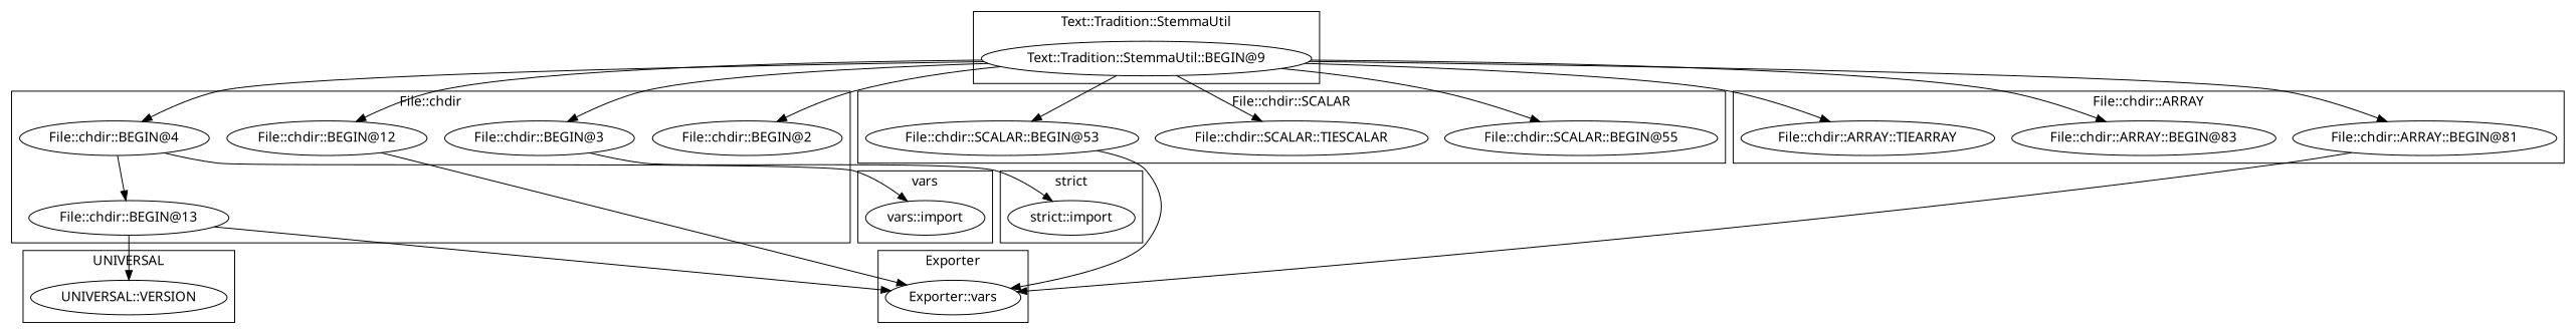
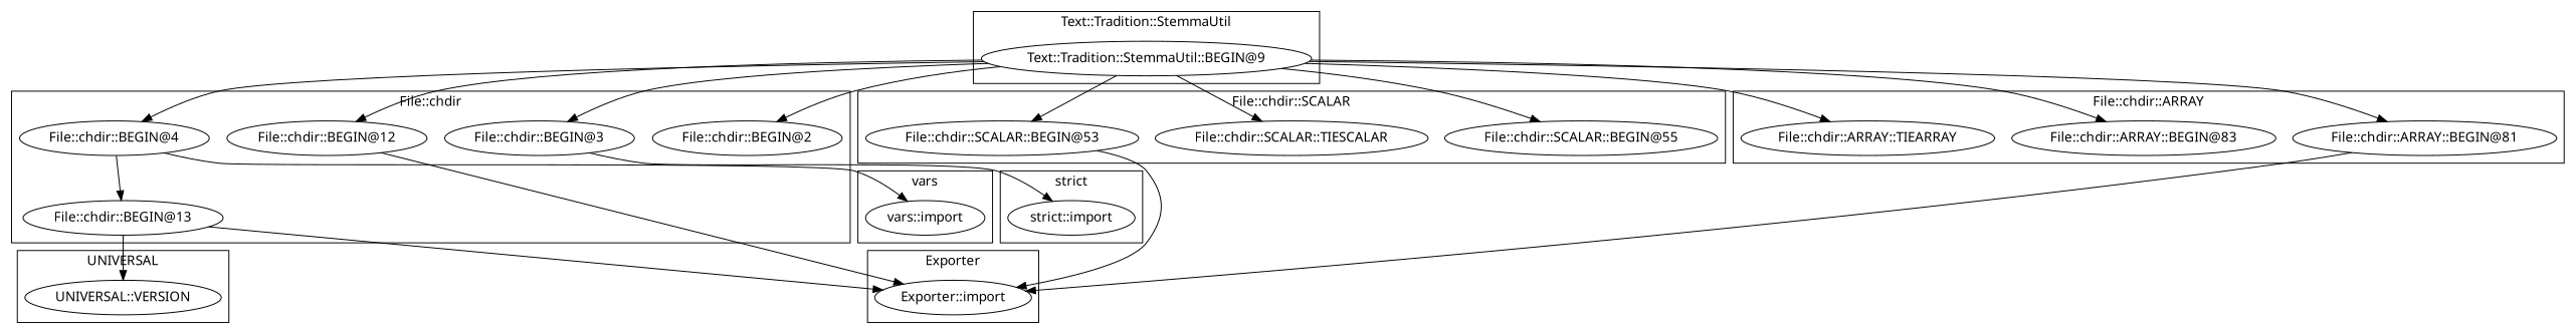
  digraph {
    fontname="Noto Sans"
    node [fontname="Noto Sans"]
    edge [fontname="Noto Sans"]
    "File::chdir::BEGIN@12"
    "File::chdir::BEGIN@4"
    "File::chdir::BEGIN@2"
    "File::chdir::BEGIN@13"
    "File::chdir::BEGIN@3"
    "File::chdir::SCALAR::TIESCALAR"
    "File::chdir::SCALAR::BEGIN@53"
    "File::chdir::SCALAR::BEGIN@55"
    "File::chdir::ARRAY::BEGIN@83"
    "File::chdir::ARRAY::TIEARRAY"
    "File::chdir::ARRAY::BEGIN@81"
    "UNIVERSAL::VERSION"
-   "Exporter::import" [label="Exporter::vars"]
+   "Exporter::import"
    "Text::Tradition::StemmaUtil::BEGIN@9"
    "vars::import"
    "strict::import"
    subgraph cluster_1 {
      label="File::chdir"
      "File::chdir::BEGIN@12"
      "File::chdir::BEGIN@4"
      "File::chdir::BEGIN@2"
      "File::chdir::BEGIN@13"
      "File::chdir::BEGIN@3"
    }
    subgraph cluster_2 {
      label="File::chdir::SCALAR"
      "File::chdir::SCALAR::TIESCALAR"
      "File::chdir::SCALAR::BEGIN@53"
      "File::chdir::SCALAR::BEGIN@55"
    }
    subgraph cluster_3 {
      label="File::chdir::ARRAY"
      "File::chdir::ARRAY::BEGIN@83"
      "File::chdir::ARRAY::TIEARRAY"
      "File::chdir::ARRAY::BEGIN@81"
    }
    subgraph cluster_4 {
      label=UNIVERSAL
      "UNIVERSAL::VERSION"
    }
    subgraph cluster_5 {
      label=Exporter
      "Exporter::import"
    }
    subgraph cluster_6 {
      label="Text::Tradition::StemmaUtil"
      "Text::Tradition::StemmaUtil::BEGIN@9"
    }
    subgraph cluster_7 {
      label=vars
      "vars::import"
    }
    subgraph cluster_8 {
      label="strict"
      "strict::import"
    }
    "File::chdir::BEGIN@12" -> "Exporter::import"
    "File::chdir::BEGIN@4" -> "File::chdir::BEGIN@13"
    "File::chdir::BEGIN@4" -> "vars::import"
    "File::chdir::BEGIN@13" -> "UNIVERSAL::VERSION"
    "File::chdir::BEGIN@13" -> "Exporter::import"
    "File::chdir::BEGIN@3" -> "strict::import"
    "File::chdir::SCALAR::BEGIN@53" -> "Exporter::import"
    "File::chdir::ARRAY::BEGIN@81" -> "Exporter::import"
    "Text::Tradition::StemmaUtil::BEGIN@9" -> "File::chdir::BEGIN@12"
    "Text::Tradition::StemmaUtil::BEGIN@9" -> "File::chdir::BEGIN@4"
    "Text::Tradition::StemmaUtil::BEGIN@9" -> "File::chdir::BEGIN@2"
    "Text::Tradition::StemmaUtil::BEGIN@9" -> "File::chdir::BEGIN@3"
    "Text::Tradition::StemmaUtil::BEGIN@9" -> "File::chdir::SCALAR::TIESCALAR"
    "Text::Tradition::StemmaUtil::BEGIN@9" -> "File::chdir::SCALAR::BEGIN@53"
    "Text::Tradition::StemmaUtil::BEGIN@9" -> "File::chdir::SCALAR::BEGIN@55"
    "Text::Tradition::StemmaUtil::BEGIN@9" -> "File::chdir::ARRAY::BEGIN@83"
    "Text::Tradition::StemmaUtil::BEGIN@9" -> "File::chdir::ARRAY::TIEARRAY"
    "Text::Tradition::StemmaUtil::BEGIN@9" -> "File::chdir::ARRAY::BEGIN@81"
  }
